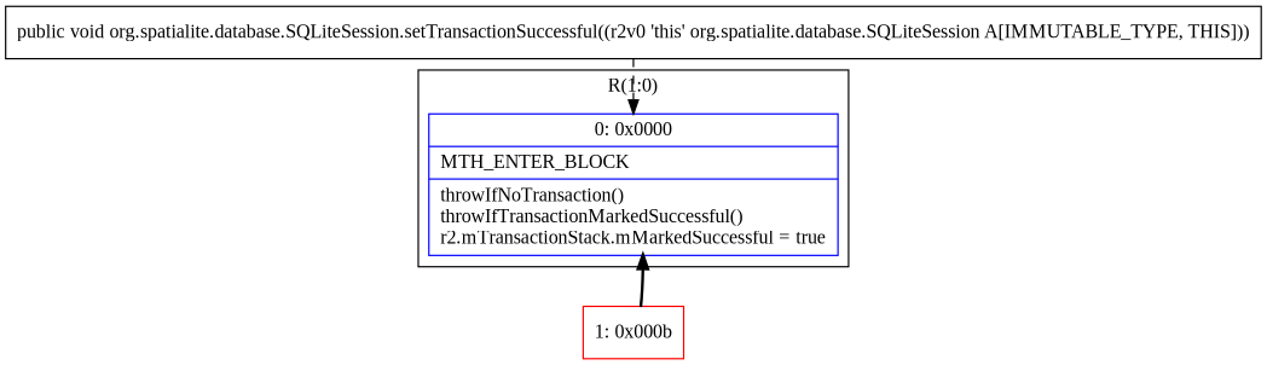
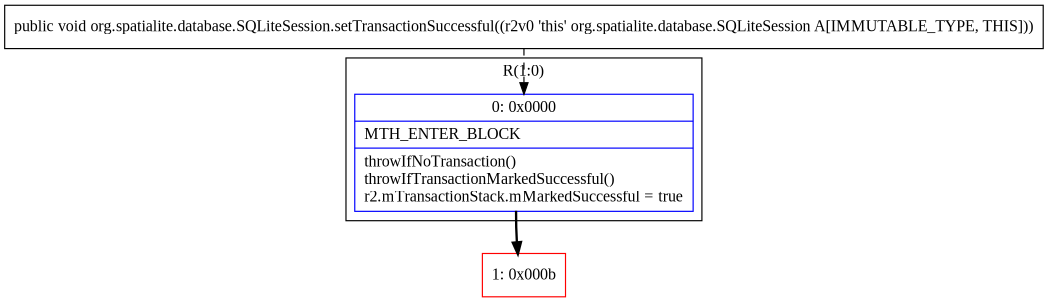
  digraph {
    fontname="Liberation Serif"
    node [shape=record fontname="Liberation Serif"]
    edge [fontname="Liberation Serif"]
    n1 [color=blue label="{0\:\ 0x0000|MTH_ENTER_BLOCK\l|throwIfNoTransaction()\lthrowIfTransactionMarkedSuccessful()\lr2.mTransactionStack.mMarkedSuccessful = true\l}"]
    n2 [color=red label="{1\:\ 0x000b}"]
    n3 [label="{public void org.spatialite.database.SQLiteSession.setTransactionSuccessful((r2v0 'this' org.spatialite.database.SQLiteSession A[IMMUTABLE_TYPE, THIS])) }"]
    subgraph cluster_1 {
      label="R(1:0)"
      n1
    }
-   n2 -> n1 [style=bold]
+   n1 -> n2 [style=bold]
    n3 -> n1 [style=dashed]
  }
